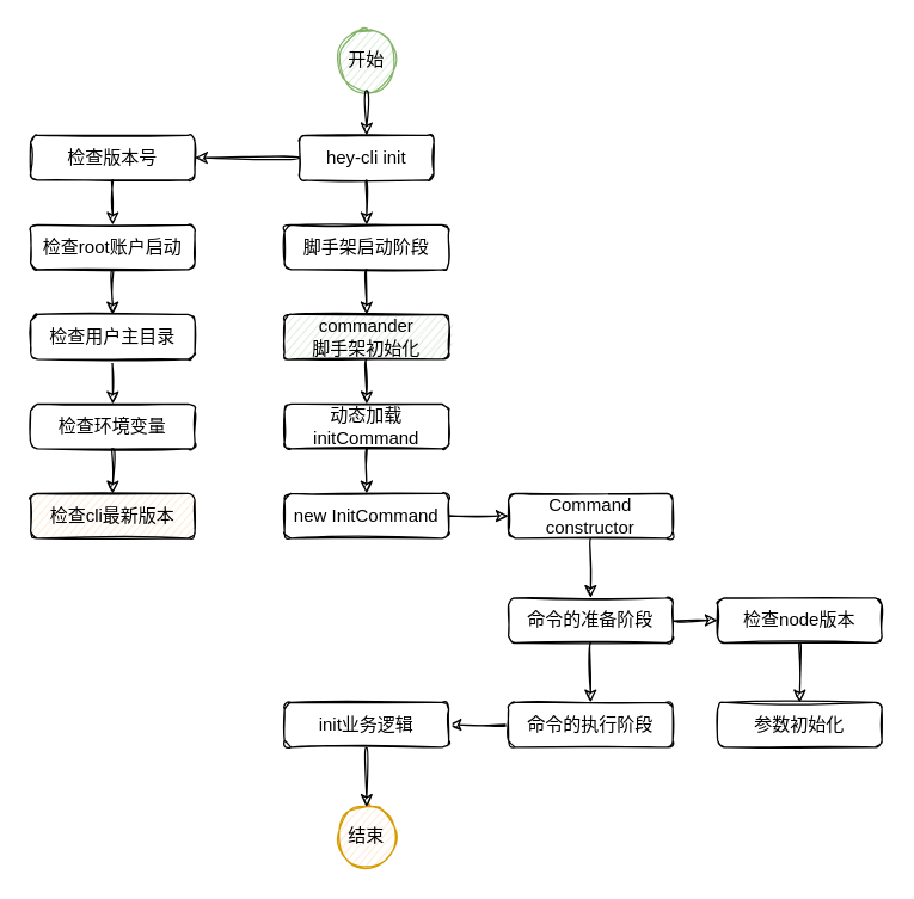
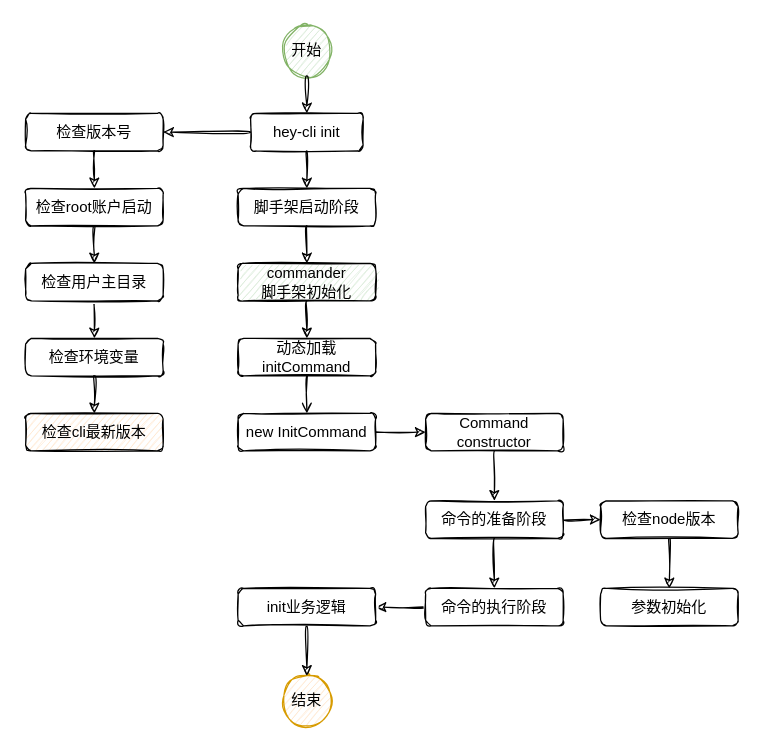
  <mxCell id="0" />
  <mxCell id="1" parent="0" />
  <mxCell id="2" value="开始" style="ellipse;whiteSpace=wrap;html=1;aspect=fixed;sketch=1;fillColor=#d5e8d4;strokeColor=#82b366;" vertex="1" parent="1"><mxGeometry x="225" y="20" width="40" height="40" as="geometry" /></mxCell>
  <mxCell id="3" value="结束" style="ellipse;whiteSpace=wrap;html=1;aspect=fixed;sketch=1;fillColor=#ffe6cc;strokeColor=#d79b00;" vertex="1" parent="1"><mxGeometry x="225" y="540" width="40" height="40" as="geometry" /></mxCell>
  <mxCell id="4" value="" style="edgeStyle=none;curved=1;sketch=1;html=1;" edge="1" parent="1" source="5" target="8"><mxGeometry relative="1" as="geometry" /></mxCell>
  <mxCell id="5" value="hey-cli init" style="rounded=1;whiteSpace=wrap;html=1;sketch=1;" vertex="1" parent="1"><mxGeometry x="200" y="90" width="90" height="30" as="geometry" /></mxCell>
  <mxCell id="6" value="脚手架启动阶段" style="rounded=1;whiteSpace=wrap;html=1;sketch=1;" vertex="1" parent="1"><mxGeometry x="190" y="150" width="110" height="30" as="geometry" /></mxCell>
  <mxCell id="7" value="" style="edgeStyle=none;curved=1;sketch=1;html=1;" edge="1" parent="1" source="8" target="16"><mxGeometry relative="1" as="geometry" /></mxCell>
  <mxCell id="8" value="检查版本号" style="rounded=1;whiteSpace=wrap;html=1;sketch=1;" vertex="1" parent="1"><mxGeometry x="20" y="90" width="110" height="30" as="geometry" /></mxCell>
  <mxCell id="9" value="commander&lt;br&gt;脚手架初始化" style="rounded=1;whiteSpace=wrap;html=1;sketch=1;fillColor=#d5e8d4;" vertex="1" parent="1"><mxGeometry x="190" y="210" width="110" height="30" as="geometry" /></mxCell>
  <mxCell id="10" value="检查cli最新版本" style="rounded=1;whiteSpace=wrap;html=1;sketch=1;fillColor=#ffe6cc;" vertex="1" parent="1"><mxGeometry x="20" y="330" width="110" height="30" as="geometry" /></mxCell>
  <mxCell id="11" value="" style="edgeStyle=none;curved=1;sketch=1;html=1;" edge="1" parent="1" source="12" target="10"><mxGeometry relative="1" as="geometry" /></mxCell>
  <mxCell id="12" value="检查环境变量" style="rounded=1;whiteSpace=wrap;html=1;sketch=1;" vertex="1" parent="1"><mxGeometry x="20" y="270" width="110" height="30" as="geometry" /></mxCell>
  <mxCell id="13" value="" style="edgeStyle=none;curved=1;sketch=1;html=1;" edge="1" parent="1" source="14" target="12"><mxGeometry relative="1" as="geometry" /></mxCell>
  <mxCell id="14" value="检查用户主目录" style="rounded=1;whiteSpace=wrap;html=1;sketch=1;" vertex="1" parent="1"><mxGeometry x="20" y="210" width="110" height="30" as="geometry" /></mxCell>
  <mxCell id="15" value="" style="edgeStyle=none;curved=1;sketch=1;html=1;" edge="1" parent="1" source="16" target="14"><mxGeometry relative="1" as="geometry" /></mxCell>
  <mxCell id="16" value="检查root账户启动" style="rounded=1;whiteSpace=wrap;html=1;sketch=1;" vertex="1" parent="1"><mxGeometry x="20" y="150" width="110" height="30" as="geometry" /></mxCell>
  <mxCell id="17" value="动态加载&lt;br&gt;initCommand" style="rounded=1;whiteSpace=wrap;html=1;sketch=1;" vertex="1" parent="1"><mxGeometry x="190" y="270" width="110" height="30" as="geometry" /></mxCell>
  <mxCell id="18" value="" style="edgeStyle=none;curved=1;sketch=1;html=1;" edge="1" parent="1" source="19" target="21"><mxGeometry relative="1" as="geometry" /></mxCell>
  <mxCell id="19" value="new InitCommand" style="rounded=1;whiteSpace=wrap;html=1;sketch=1;" vertex="1" parent="1"><mxGeometry x="190" y="330" width="110" height="30" as="geometry" /></mxCell>
  <mxCell id="20" value="" style="edgeStyle=none;curved=1;sketch=1;html=1;" edge="1" parent="1" source="21" target="24"><mxGeometry relative="1" as="geometry" /></mxCell>
  <mxCell id="21" value="Command constructor" style="rounded=1;whiteSpace=wrap;html=1;sketch=1;" vertex="1" parent="1"><mxGeometry x="340" y="330" width="110" height="30" as="geometry" /></mxCell>
  <mxCell id="22" value="" style="edgeStyle=none;curved=1;sketch=1;html=1;" edge="1" parent="1" source="24" target="26"><mxGeometry relative="1" as="geometry" /></mxCell>
  <mxCell id="23" value="" style="edgeStyle=none;curved=1;sketch=1;html=1;" edge="1" parent="1" source="24" target="28"><mxGeometry relative="1" as="geometry" /></mxCell>
  <mxCell id="24" value="命令的准备阶段" style="rounded=1;whiteSpace=wrap;html=1;sketch=1;" vertex="1" parent="1"><mxGeometry x="340" y="400" width="110" height="30" as="geometry" /></mxCell>
  <mxCell id="25" value="" style="edgeStyle=none;curved=1;sketch=1;html=1;" edge="1" parent="1" source="26" target="36"><mxGeometry relative="1" as="geometry" /></mxCell>
  <mxCell id="26" value="检查node版本" style="rounded=1;whiteSpace=wrap;html=1;sketch=1;" vertex="1" parent="1"><mxGeometry x="480" y="400" width="110" height="30" as="geometry" /></mxCell>
  <mxCell id="27" value="" style="edgeStyle=none;curved=1;sketch=1;html=1;" edge="1" parent="1" source="28" target="30"><mxGeometry relative="1" as="geometry" /></mxCell>
  <mxCell id="28" value="命令的执行阶段" style="rounded=1;whiteSpace=wrap;html=1;sketch=1;" vertex="1" parent="1"><mxGeometry x="340" y="470" width="110" height="30" as="geometry" /></mxCell>
  <mxCell id="29" value="" style="edgeStyle=none;curved=1;sketch=1;html=1;" edge="1" parent="1" source="30" target="3"><mxGeometry relative="1" as="geometry" /></mxCell>
  <mxCell id="30" value="init业务逻辑" style="rounded=1;whiteSpace=wrap;html=1;sketch=1;" vertex="1" parent="1"><mxGeometry x="190" y="470" width="110" height="30" as="geometry" /></mxCell>
  <mxCell id="31" value="" style="endArrow=classic;html=1;sketch=1;curved=1;exitX=0.5;exitY=1;exitDx=0;exitDy=0;entryX=0.5;entryY=0;entryDx=0;entryDy=0;" edge="1" parent="1" source="2" target="5"><mxGeometry width="50" height="50" relative="1" as="geometry"><mxPoint x="150" y="80" as="sourcePoint" /><mxPoint x="200" y="30" as="targetPoint" /></mxGeometry></mxCell>
  <mxCell id="32" value="" style="endArrow=classic;html=1;sketch=1;curved=1;exitX=0.5;exitY=1;exitDx=0;exitDy=0;entryX=0.5;entryY=0;entryDx=0;entryDy=0;" edge="1" parent="1" source="5" target="6"><mxGeometry width="50" height="50" relative="1" as="geometry"><mxPoint x="255" y="70" as="sourcePoint" /><mxPoint x="255" y="100" as="targetPoint" /></mxGeometry></mxCell>
  <mxCell id="33" value="" style="endArrow=classic;html=1;sketch=1;curved=1;exitX=0.5;exitY=1;exitDx=0;exitDy=0;entryX=0.5;entryY=0;entryDx=0;entryDy=0;" edge="1" parent="1" source="6" target="9"><mxGeometry width="50" height="50" relative="1" as="geometry"><mxPoint x="255" y="130" as="sourcePoint" /><mxPoint x="255" y="160" as="targetPoint" /></mxGeometry></mxCell>
  <mxCell id="34" value="" style="endArrow=classic;html=1;sketch=1;curved=1;exitX=0.5;exitY=1;exitDx=0;exitDy=0;entryX=0.5;entryY=0;entryDx=0;entryDy=0;" edge="1" parent="1" source="9" target="17"><mxGeometry width="50" height="50" relative="1" as="geometry"><mxPoint x="255" y="190" as="sourcePoint" /><mxPoint x="255" y="220" as="targetPoint" /></mxGeometry></mxCell>
- <mxCell id="35" value="" style="endArrow=classic;html=1;sketch=1;curved=1;exitX=0.5;exitY=1;exitDx=0;exitDy=0;entryX=0.5;entryY=0;entryDx=0;entryDy=0;" edge="1" parent="1" source="17" target="19"><mxGeometry width="50" height="50" relative="1" as="geometry"><mxPoint x="255" y="250" as="sourcePoint" /><mxPoint x="255" y="280" as="targetPoint" /></mxGeometry></mxCell>
+ <mxCell id="35" value="" style="endArrow=open;html=1;sketch=1;curved=1;exitX=0.5;exitY=1;exitDx=0;exitDy=0;entryX=0.5;entryY=0;entryDx=0;entryDy=0;" edge="1" parent="1" source="17" target="19"><mxGeometry width="50" height="50" relative="1" as="geometry"><mxPoint x="255" y="250" as="sourcePoint" /><mxPoint x="255" y="280" as="targetPoint" /></mxGeometry></mxCell>
  <mxCell id="36" value="参数初始化" style="rounded=1;whiteSpace=wrap;html=1;sketch=1;" vertex="1" parent="1"><mxGeometry x="480" y="470" width="110" height="30" as="geometry" /></mxCell>
